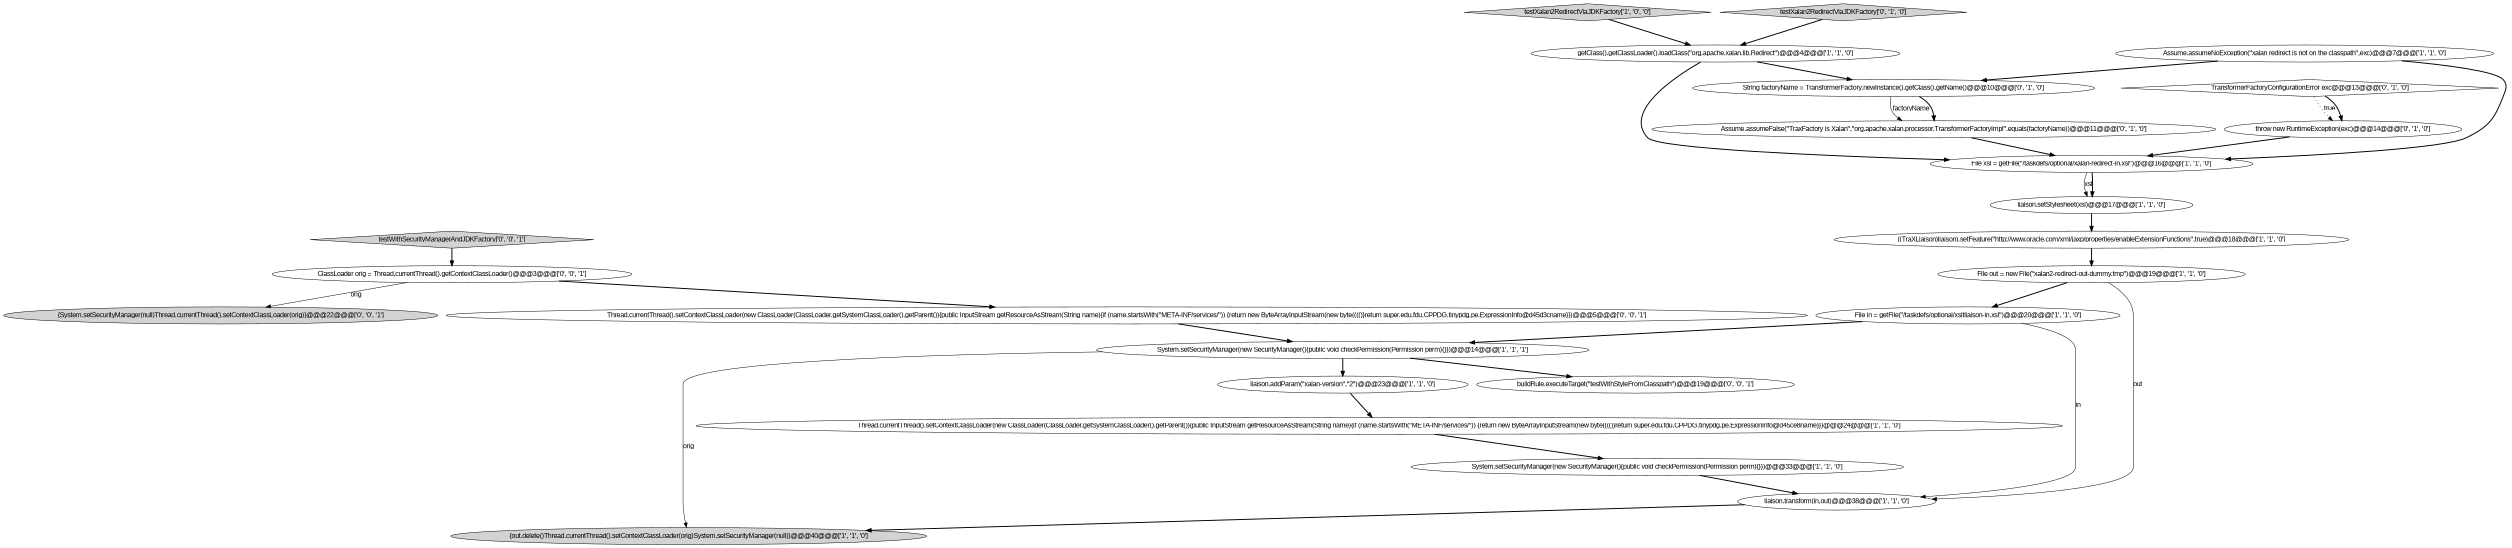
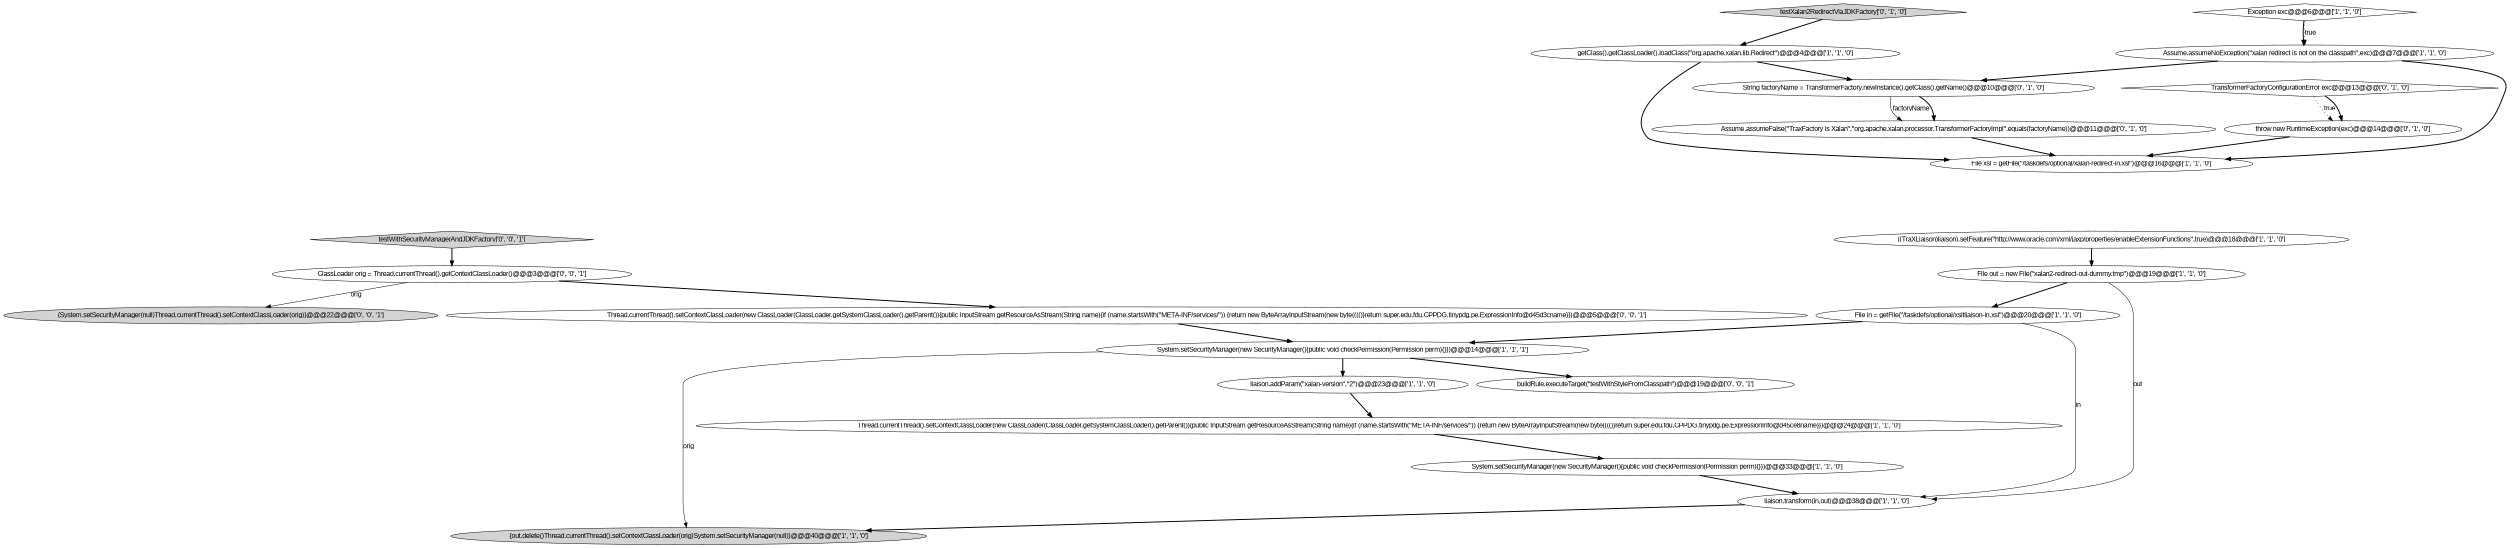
  digraph {
    fontname="Liberation Sans"
    node [fillcolor=white fontname="Liberation Sans" shape=ellipse style=filled]
    edge [fontname="Liberation Sans" style=bold]
    n1 [fillcolor=lightgray label="{System.setSecurityManager(null)Thread.currentThread().setContextClassLoader(orig)}@@@22@@@['0', '0', '1']"]
    n2 [label="((TraXLiaison)liaison).setFeature(\"http://www.oracle.com/xml/jaxp/properties/enableExtensionFunctions\",true)@@@18@@@['1', '1', '0']"]
    n3 [label="File out = new File(\"xalan2-redirect-out-dummy.tmp\")@@@19@@@['1', '1', '0']"]
    n4 [label="liaison.transform(in,out)@@@38@@@['1', '1', '0']"]
    n5 [label="File in = getFile(\"/taskdefs/optional/xsltliaison-in.xsl\")@@@20@@@['1', '1', '0']"]
    n6 [fillcolor=lightgray label="{out.delete()Thread.currentThread().setContextClassLoader(orig)System.setSecurityManager(null)}@@@40@@@['1', '1', '0']"]
    n7 [label="System.setSecurityManager(new SecurityManager(){public void checkPermission(Permission perm){}})@@@14@@@['1', '1', '1']"]
    n8 [label="getClass().getClassLoader().loadClass(\"org.apache.xalan.lib.Redirect\")@@@4@@@['1', '1', '0']"]
    n9 [label="String factoryName = TransformerFactory.newInstance().getClass().getName()@@@10@@@['0', '1', '0']"]
    n10 [label="File xsl = getFile(\"/taskdefs/optional/xalan-redirect-in.xsl\")@@@16@@@['1', '1', '0']"]
    n11 [label="Assume.assumeFalse(\"TraxFactory is Xalan\",\"org.apache.xalan.processor.TransformerFactoryImpl\".equals(factoryName))@@@11@@@['0', '1', '0']"]
-   n12 [label="liaison.setStylesheet(xsl)@@@17@@@['1', '1', '0']"]
-   n13 [fillcolor=lightgray label="testXalan2RedirectViaJDKFactory['1', '0', '0']" shape=diamond]
    n14 [label="buildRule.executeTarget(\"testWithStyleFromClasspath\")@@@19@@@['0', '0', '1']"]
    n15 [label="liaison.addParam(\"xalan-version\",\"2\")@@@23@@@['1', '1', '0']"]
    n16 [label="Thread.currentThread().setContextClassLoader(new ClassLoader(ClassLoader.getSystemClassLoader().getParent()){public InputStream getResourceAsStream(String name){if (name.startsWith(\"META-INF/services/\")) {return new ByteArrayInputStream(new byte(((()}return super.edu.fdu.CPPDG.tinypdg.pe.ExpressionInfo@d45ce8name}})@@@24@@@['1', '1', '0']"]
    n17 [label="TransformerFactoryConfigurationError exc@@@13@@@['0', '1', '0']" shape=diamond]
    n18 [label="throw new RuntimeException(exc)@@@14@@@['0', '1', '0']"]
    n19 [label="System.setSecurityManager(new SecurityManager(){public void checkPermission(Permission perm){}})@@@33@@@['1', '1', '0']"]
+   n20 [label="Exception exc@@@6@@@['1', '1', '0']" shape=diamond]
    n21 [label="Assume.assumeNoException(\"xalan redirect is not on the classpath\",exc)@@@7@@@['1', '1', '0']"]
    n22 [fillcolor=lightgray label="testWithSecurityManagerAndJDKFactory['0', '0', '1']" shape=diamond]
    n23 [label="ClassLoader orig = Thread.currentThread().getContextClassLoader()@@@3@@@['0', '0', '1']"]
    n24 [label="Thread.currentThread().setContextClassLoader(new ClassLoader(ClassLoader.getSystemClassLoader().getParent()){public InputStream getResourceAsStream(String name){if (name.startsWith(\"META-INF/services/\")) {return new ByteArrayInputStream(new byte(((()}return super.edu.fdu.CPPDG.tinypdg.pe.ExpressionInfo@d45d3cname}})@@@5@@@['0', '0', '1']"]
    n25 [fillcolor=lightgray label="testXalan2RedirectViaJDKFactory['0', '1', '0']" shape=diamond]
    n2 -> n3
    n3 -> n4 [label=out style=solid]
    n3 -> n5
    n4 -> n6
    n5 -> n4 [label=in style=solid]
    n5 -> n7
    n7 -> n6 [label=orig style=solid]
    n7 -> n14
    n7 -> n15
    n8 -> n9
    n8 -> n10
    n9 -> n11 [label=factoryName style=solid]
    n9 -> n11
-   n10 -> n12 [label=xsl style=solid]
-   n10 -> n12
    n11 -> n10
-   n12 -> n2
-   n13 -> n8
    n15 -> n16
    n16 -> n19
    n17 -> n18 [label=true style=dotted]
    n17 -> n18
    n18 -> n10
    n19 -> n4
+   n20 -> n21
+   n20 -> n21 [label=true style=dotted]
    n21 -> n9
    n21 -> n10
    n22 -> n23
    n23 -> n1 [label=orig style=solid]
    n23 -> n24
    n24 -> n7
    n25 -> n8
  }
